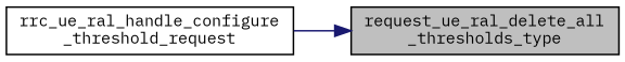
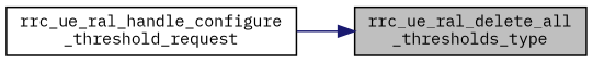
  digraph {
    rankdir=RL
    fontname="IBM Plex Mono"
    node [color=black fontname="IBM Plex Mono" fontsize=10 shape=record style=filled]
-   n1 [fillcolor=grey75 fontcolor=black height=0.2 label="request_ue_ral_delete_all\l_thresholds_type" width=0.4]
+   n1 [fillcolor=grey75 fontcolor=black height=0.2 label="rrc_ue_ral_delete_all\l_thresholds_type" width=0.4]
    n2 [fillcolor=white height=0.2 label="rrc_ue_ral_handle_configure\l_threshold_request" width=0.4]
    n1 -> n2 [color=midnightblue dir=back fontname="IBM Plex Mono" fontsize=10 labelfontname=Helvetica labelfontsize=10 style=solid]
  }
